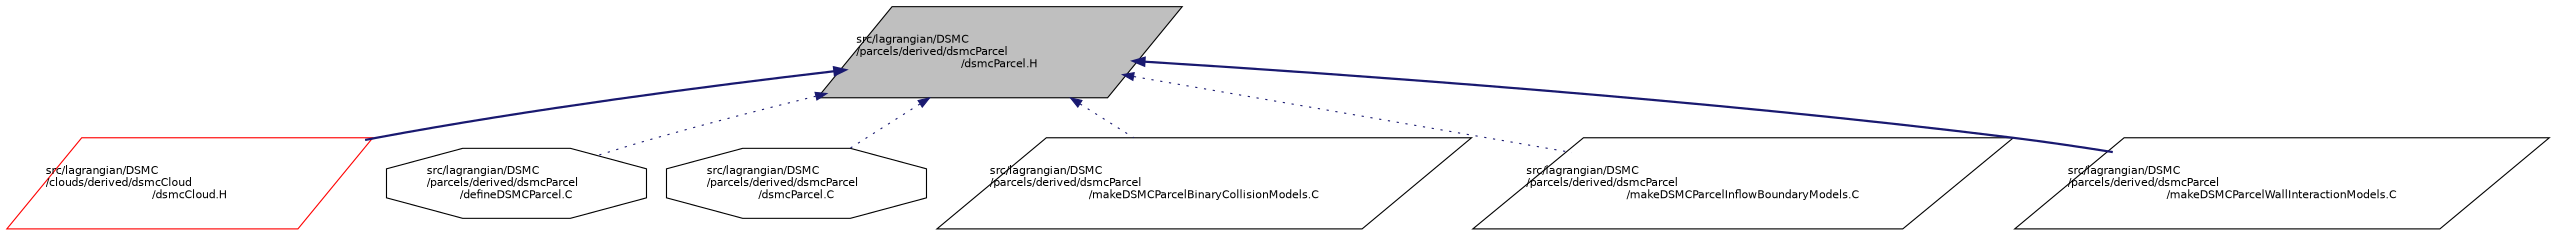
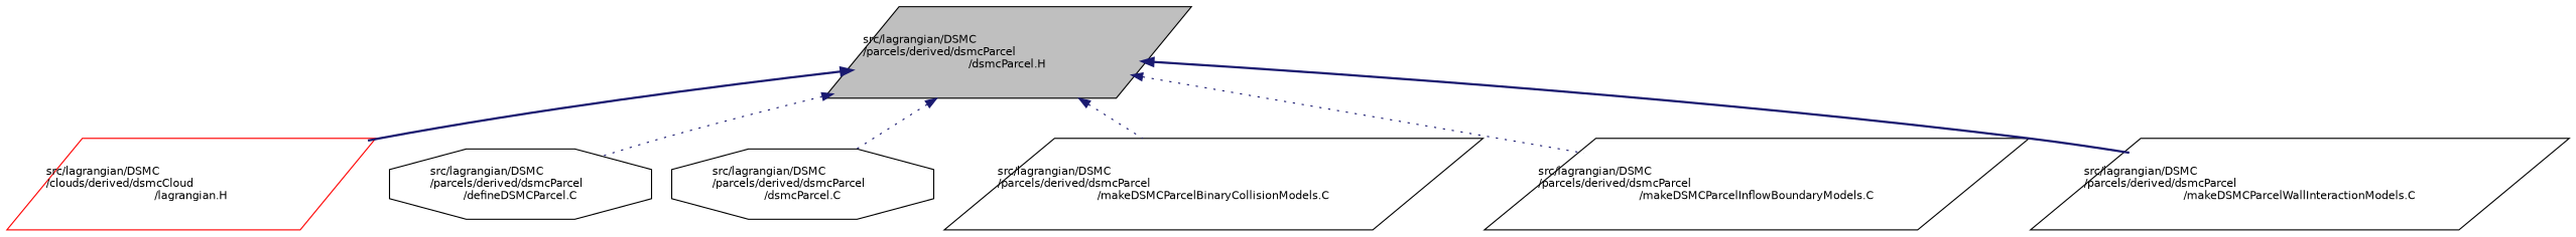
  digraph {
    node [color=black fontname=Helvetica fontsize=10 shape=parallelogram]
    edge [color=midnightblue dir=back fontname=Helvetica fontsize=10 labelfontname=Helvetica labelfontsize=10 style=dotted]
    n1 [fillcolor=grey75 fontcolor=black height=0.2 label="src/lagrangian/DSMC\l/parcels/derived/dsmcParcel\l/dsmcParcel.H" style=filled width=0.4]
-   n2 [color=red height=0.2 label="src/lagrangian/DSMC\l/clouds/derived/dsmcCloud\l/dsmcCloud.H" width=0.4]
+   n2 [color=red height=0.2 label="src/lagrangian/DSMC\l/clouds/derived/dsmcCloud\l/lagrangian.H" width=0.4]
    n3 [height=0.2 label="src/lagrangian/DSMC\l/parcels/derived/dsmcParcel\l/defineDSMCParcel.C" shape=octagon width=0.4]
    n4 [height=0.2 label="src/lagrangian/DSMC\l/parcels/derived/dsmcParcel\l/dsmcParcel.C" shape=octagon width=0.4]
    n5 [height=0.2 label="src/lagrangian/DSMC\l/parcels/derived/dsmcParcel\l/makeDSMCParcelBinaryCollisionModels.C" width=0.4]
    n6 [height=0.2 label="src/lagrangian/DSMC\l/parcels/derived/dsmcParcel\l/makeDSMCParcelInflowBoundaryModels.C" width=0.4]
    n7 [height=0.2 label="src/lagrangian/DSMC\l/parcels/derived/dsmcParcel\l/makeDSMCParcelWallInteractionModels.C" width=0.4]
    n1 -> n2 [style=bold]
    n1 -> n3
    n1 -> n4
    n1 -> n5
    n1 -> n6
    n1 -> n7 [style=bold]
  }
